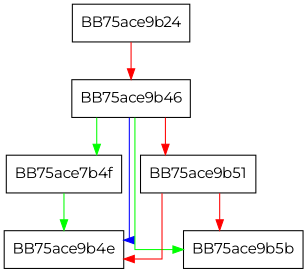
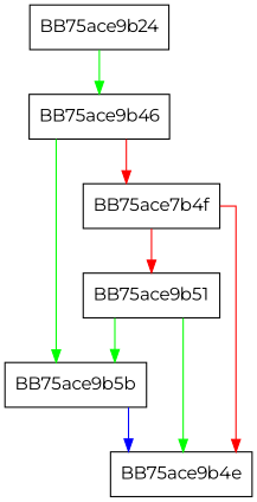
  digraph {
    fontname=Montserrat
    splines=ortho
    node [fontname=Montserrat shape=box]
    edge [color=red fontname=Montserrat]
    BB75ace9b24
    BB75ace9b46
    n3 [label=BB75ace9b4e]
    BB75ace9b5b
    n5 [label=BB75ace7b4f]
    BB75ace9b51
-   BB75ace9b24 -> BB75ace9b46
+   BB75ace9b24 -> BB75ace9b46 [color=green]
    BB75ace9b46 -> BB75ace9b5b [color=green]
-   BB75ace9b46 -> n5 [color=green]
-   BB75ace9b46 -> n3 [color=blue]
-   n5 -> n3 [color=green]
-   BB75ace9b46 -> BB75ace9b51
-   BB75ace9b51 -> n3
-   BB75ace9b51 -> BB75ace9b5b
+   BB75ace9b46 -> n5
+   BB75ace9b5b -> n3 [color=blue]
+   n5 -> n3
+   n5 -> BB75ace9b51
+   BB75ace9b51 -> n3 [color=green]
+   BB75ace9b51 -> BB75ace9b5b [color=green]
  }
